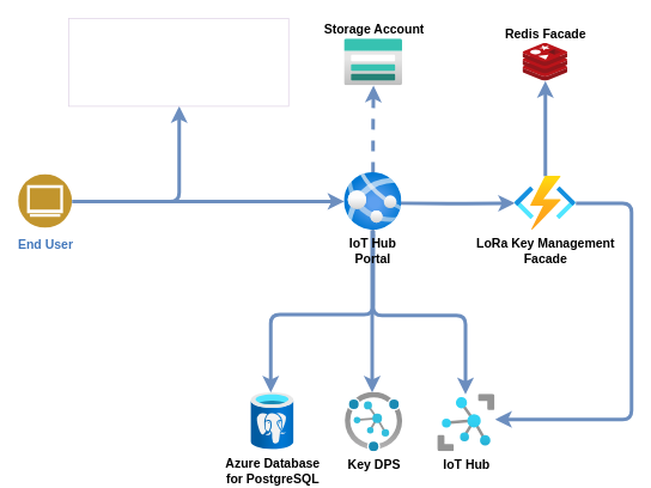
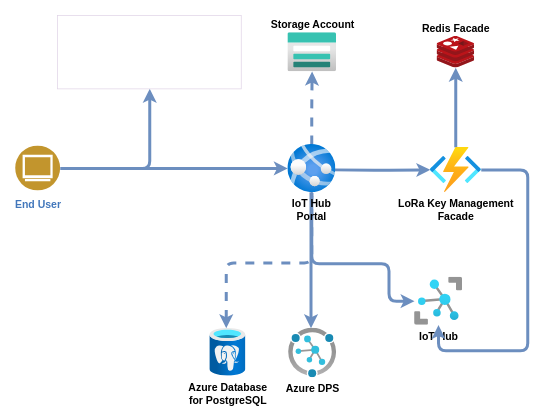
  <mxCell id="0" />
  <mxCell id="1" parent="0" />
  <mxCell id="2" style="edgeStyle=orthogonalEdgeStyle;rounded=1;orthogonalLoop=1;jettySize=auto;html=1;strokeColor=#6c8ebf;fillColor=#dae8fc;strokeWidth=4;exitX=0.531;exitY=1.047;exitDx=0;exitDy=0;exitPerimeter=0;" parent="1" source="19" target="5" edge="1"><mxGeometry relative="1" as="geometry"><Array as="points"><mxPoint x="415" y="259" /><mxPoint x="415" y="351" /><mxPoint x="518" y="351" /></Array></mxGeometry></mxCell>
  <mxCell id="3" style="edgeStyle=orthogonalEdgeStyle;rounded=1;orthogonalLoop=1;jettySize=auto;html=1;strokeColor=#6c8ebf;fillColor=#dae8fc;strokeWidth=4;" parent="1" source="19" target="15" edge="1"><mxGeometry relative="1" as="geometry"><Array as="points"><mxPoint x="414" y="392" /><mxPoint x="414" y="392" /></Array></mxGeometry></mxCell>
  <mxCell id="4" style="edgeStyle=orthogonalEdgeStyle;rounded=1;orthogonalLoop=1;jettySize=auto;html=1;strokeColor=#6c8ebf;fillColor=#dae8fc;strokeWidth=4;dashed=1;" parent="1" source="19" target="6" edge="1"><mxGeometry relative="1" as="geometry" /></mxCell>
- <mxCell id="5" value="IoT Hub&lt;br style=&quot;font-size: 14px;&quot;&gt;" style="aspect=fixed;html=1;points=[];align=center;image;fontSize=14;image=img/lib/azure2/iot/IoT_Hub.svg;labelPosition=center;verticalLabelPosition=bottom;verticalAlign=top;fontStyle=1" parent="1" vertex="1"><mxGeometry x="487" y="439" width="64" height="64" as="geometry" /></mxCell>
+ <mxCell id="5" value="IoT Hub&lt;br style=&quot;font-size: 14px;&quot;&gt;" style="aspect=fixed;html=1;points=[];align=center;image;fontSize=14;image=img/lib/azure2/iot/IoT_Hub.svg;labelPosition=center;verticalLabelPosition=bottom;verticalAlign=top;fontStyle=1" parent="1" vertex="1"><mxGeometry x="552" y="369" width="64" height="64" as="geometry" /></mxCell>
  <mxCell id="6" value="Storage Account" style="aspect=fixed;html=1;points=[];align=center;image;fontSize=14;image=img/lib/azure2/storage/Storage_Accounts.svg;fontStyle=1;labelPosition=center;verticalLabelPosition=top;verticalAlign=bottom;" parent="1" vertex="1"><mxGeometry x="383" y="43" width="65" height="52" as="geometry" /></mxCell>
  <mxCell id="7" style="edgeStyle=orthogonalEdgeStyle;rounded=1;orthogonalLoop=1;jettySize=auto;html=1;exitX=1;exitY=0.5;exitDx=0;exitDy=0;fillColor=#dae8fc;strokeColor=#6c8ebf;strokeWidth=4;" parent="1" source="9" target="19" edge="1"><mxGeometry relative="1" as="geometry" /></mxCell>
  <mxCell id="8" style="edgeStyle=orthogonalEdgeStyle;rounded=1;orthogonalLoop=1;jettySize=auto;html=1;strokeColor=#6c8ebf;fillColor=#dae8fc;strokeWidth=4;" parent="1" source="9" target="16" edge="1"><mxGeometry relative="1" as="geometry"><Array as="points"><mxPoint x="199" y="224" /></Array></mxGeometry></mxCell>
  <mxCell id="9" value="End User" style="aspect=fixed;perimeter=ellipsePerimeter;html=1;align=center;shadow=0;dashed=0;fontColor=#4277BB;labelBackgroundColor=#ffffff;fontSize=14;spacingTop=3;image;image=img/lib/ibm/users/browser.svg;fontStyle=1" parent="1" vertex="1"><mxGeometry x="20" y="194" width="60" height="60" as="geometry" /></mxCell>
  <mxCell id="10" style="edgeStyle=orthogonalEdgeStyle;shape=connector;rounded=1;orthogonalLoop=1;jettySize=auto;html=1;labelBackgroundColor=default;fontFamily=Helvetica;fontSize=14;fontColor=default;endArrow=classic;strokeColor=#6c8ebf;strokeWidth=4;fillColor=#dae8fc;" parent="1" source="12" target="14" edge="1"><mxGeometry relative="1" as="geometry" /></mxCell>
  <mxCell id="11" style="edgeStyle=orthogonalEdgeStyle;shape=connector;rounded=1;orthogonalLoop=1;jettySize=auto;html=1;labelBackgroundColor=default;fontFamily=Helvetica;fontSize=14;fontColor=default;endArrow=classic;strokeColor=#6c8ebf;strokeWidth=4;fillColor=#dae8fc;" parent="1" source="12" target="5" edge="1"><mxGeometry relative="1" as="geometry"><Array as="points"><mxPoint x="703" y="226" /><mxPoint x="703" y="467" /></Array></mxGeometry></mxCell>
  <mxCell id="12" value="LoRa Key Management &lt;br&gt;Facade" style="aspect=fixed;html=1;points=[];align=center;image;fontSize=14;image=img/lib/azure2/iot/Function_Apps.svg;fontFamily=Helvetica;fontColor=default;fontStyle=1" parent="1" vertex="1"><mxGeometry x="573" y="196" width="68" height="60" as="geometry" /></mxCell>
  <mxCell id="13" style="edgeStyle=orthogonalEdgeStyle;rounded=1;orthogonalLoop=1;jettySize=auto;html=1;fillColor=#dae8fc;strokeColor=#6c8ebf;strokeWidth=4;" parent="1" target="12" edge="1"><mxGeometry relative="1" as="geometry"><mxPoint x="443" y="226" as="sourcePoint" /><mxPoint x="393" y="234" as="targetPoint" /></mxGeometry></mxCell>
  <mxCell id="14" value="Redis Facade" style="sketch=0;aspect=fixed;html=1;points=[];align=center;image;fontSize=14;image=img/lib/mscae/Cache_Redis_Product.svg;fontFamily=Helvetica;fontColor=default;fontStyle=1;labelPosition=center;verticalLabelPosition=top;verticalAlign=bottom;" parent="1" vertex="1"><mxGeometry x="582" y="48" width="50" height="42" as="geometry" /></mxCell>
- <mxCell id="15" value="Key DPS" style="aspect=fixed;html=1;points=[];align=center;image;fontSize=14;image=img/lib/azure2/iot/Device_Provisioning_Services.svg;labelPosition=center;verticalLabelPosition=bottom;verticalAlign=top;fontStyle=1" parent="1" vertex="1"><mxGeometry x="384" y="437" width="64" height="66" as="geometry" /></mxCell>
+ <mxCell id="15" value="Azure DPS" style="aspect=fixed;html=1;points=[];align=center;image;fontSize=14;image=img/lib/azure2/iot/Device_Provisioning_Services.svg;labelPosition=center;verticalLabelPosition=bottom;verticalAlign=top;fontStyle=1" parent="1" vertex="1"><mxGeometry x="384" y="437" width="64" height="66" as="geometry" /></mxCell>
  <mxCell id="16" value="" style="shape=image;verticalLabelPosition=bottom;labelBackgroundColor=default;verticalAlign=top;aspect=fixed;imageAspect=0;image=http://wiki.openid.net/f/openid-logo-wordmark.png;imageBorder=#E1D5E7;strokeWidth=1;" parent="1" vertex="1"><mxGeometry x="76" y="20" width="245" height="98" as="geometry" /></mxCell>
  <mxCell id="17" value="Azure Database &lt;br style=&quot;font-size: 14px;&quot;&gt;for PostgreSQL" style="aspect=fixed;html=1;points=[];align=center;image;fontSize=14;image=img/lib/azure2/databases/Azure_Database_PostgreSQL_Server.svg;fontStyle=1" parent="1" vertex="1"><mxGeometry x="279" y="437" width="48" height="64" as="geometry" /></mxCell>
- <mxCell id="18" style="edgeStyle=orthogonalEdgeStyle;rounded=1;orthogonalLoop=1;jettySize=auto;html=1;strokeColor=#6c8ebf;fillColor=#dae8fc;strokeWidth=4;exitX=0.521;exitY=0.986;exitDx=0;exitDy=0;exitPerimeter=0;" parent="1" source="19" target="17" edge="1"><mxGeometry relative="1" as="geometry"><mxPoint x="413" y="256" as="sourcePoint" /><mxPoint x="370" y="447" as="targetPoint" /><Array as="points"><mxPoint x="415" y="255" /><mxPoint x="415" y="350" /><mxPoint x="301" y="350" /></Array></mxGeometry></mxCell>
+ <mxCell id="18" style="edgeStyle=orthogonalEdgeStyle;rounded=1;orthogonalLoop=1;jettySize=auto;html=1;strokeColor=#6c8ebf;fillColor=#dae8fc;strokeWidth=4;exitX=0.521;exitY=0.986;exitDx=0;exitDy=0;exitPerimeter=0;dashed=1;" parent="1" source="19" target="17" edge="1"><mxGeometry relative="1" as="geometry"><mxPoint x="413" y="256" as="sourcePoint" /><mxPoint x="370" y="447" as="targetPoint" /><Array as="points"><mxPoint x="415" y="255" /><mxPoint x="415" y="350" /><mxPoint x="301" y="350" /></Array></mxGeometry></mxCell>
  <mxCell id="19" value="IoT Hub Portal&lt;br style=&quot;font-size: 14px;&quot;&gt;" style="aspect=fixed;html=1;points=[];align=center;image;fontSize=14;image=img/lib/azure2/compute/App_Services.svg;fontStyle=1;whiteSpace=wrap;labelBackgroundColor=none;" parent="1" vertex="1"><mxGeometry x="383" y="192" width="64" height="64" as="geometry" /></mxCell>
